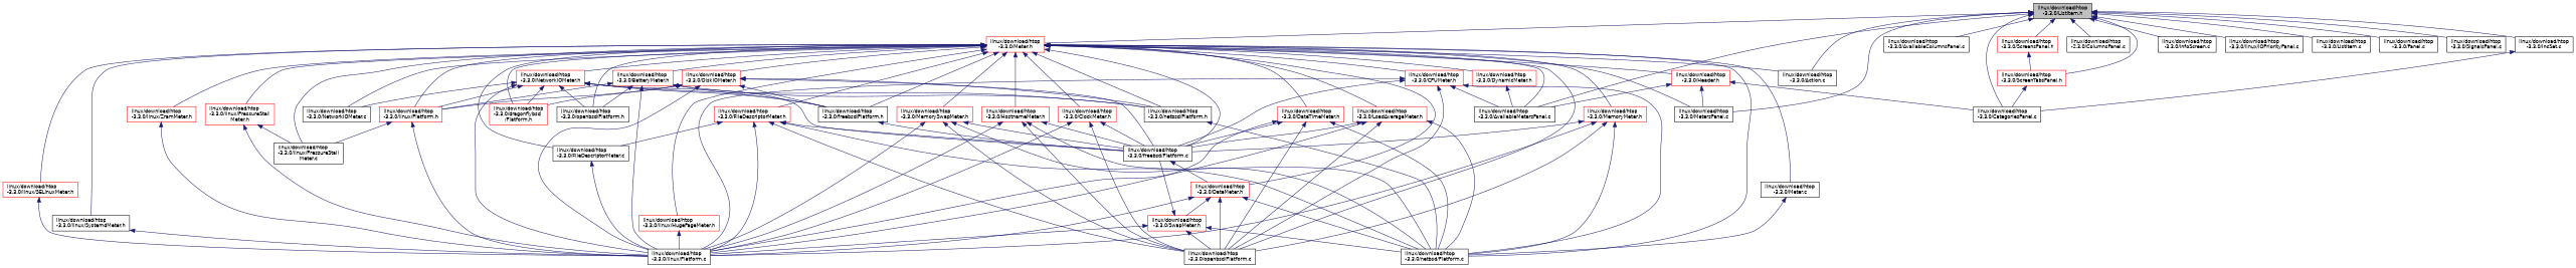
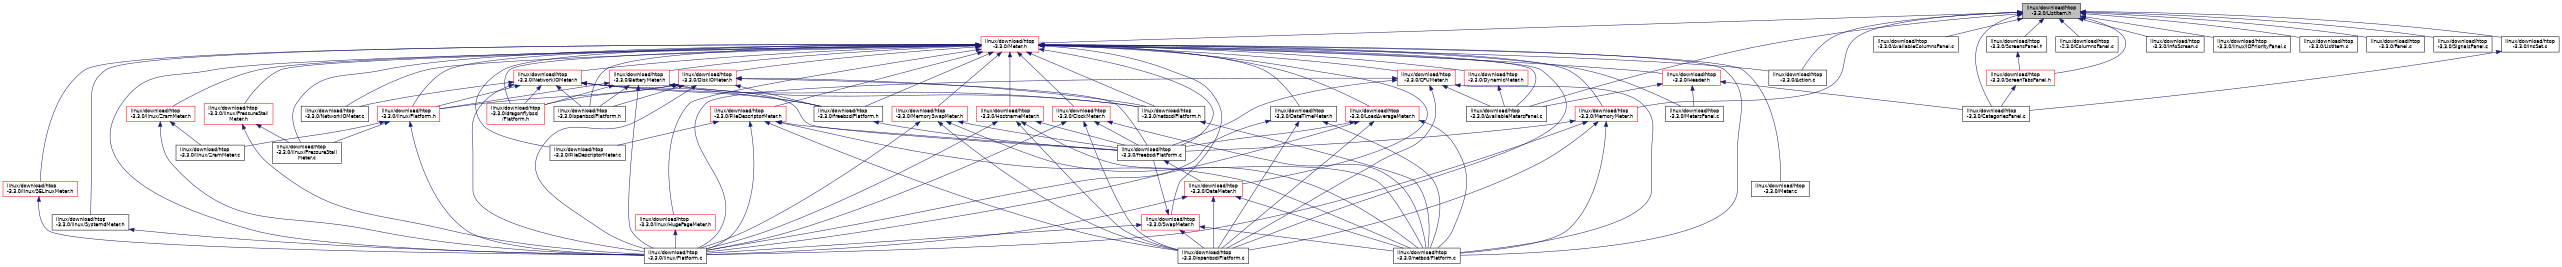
  digraph {
    node [color=black fillcolor=white fontname=Helvetica fontsize=10 shape=record style=filled]
    edge [color=midnightblue dir=back fontname=Helvetica fontsize=10 labelfontname=Helvetica labelfontsize=10 style=solid]
    n1 [fillcolor=grey75 fontcolor=black height=0.2 label="linux/download/htop\l-3.3.0/ListItem.h" width=0.4]
    n2 [color=red height=0.2 label="linux/download/htop\l-3.3.0/Meter.h" width=0.4]
    n3 [height=0.2 label="linux/download/htop\l-3.3.0/AvailableMetersPanel.c" width=0.4]
    n4 [height=0.2 label="linux/download/htop\l-3.3.0/CategoriesPanel.c" width=0.4]
    n5 [height=0.2 label="linux/download/htop\l-3.3.0/MetersPanel.c" width=0.4]
    n6 [height=0.2 label="linux/download/htop\l-3.3.0/Action.c" width=0.4]
    n7 [height=0.2 label="linux/download/htop\l-3.3.0/AvailableColumnsPanel.c" width=0.4]
-   n8 [color=red height=0.2 label="linux/download/htop\l-3.3.0/ScreensPanel.h" width=0.4]
+   n8 [height=0.2 label="linux/download/htop\l-3.3.0/ScreensPanel.h" width=0.4]
    n9 [color=red height=0.2 label="linux/download/htop\l-3.3.0/ScreenTabsPanel.h" width=0.4]
    n10 [height=0.2 label="linux/download/htop\l-2.3.0/ColumnsPanel.c" width=0.4]
    n11 [height=0.2 label="linux/download/htop\l-3.3.0/IncSet.c" width=0.4]
    n12 [height=0.2 label="linux/download/htop\l-3.3.0/InfoScreen.c" width=0.4]
    n13 [height=0.2 label="linux/download/htop\l-3.3.0/linux/IOPriorityPanel.c" width=0.4]
    n14 [height=0.2 label="linux/download/htop\l-3.3.0/ListItem.c" width=0.4]
    n15 [height=0.2 label="linux/download/htop\l-3.3.0/Panel.c" width=0.4]
    n16 [height=0.2 label="linux/download/htop\l-3.3.0/SignalsPanel.c" width=0.4]
    n17 [color=red height=0.2 label="linux/download/htop\l-3.3.0/Header.h" width=0.4]
    n18 [color=red height=0.2 label="linux/download/htop\l-3.3.0/CPUMeter.h" width=0.4]
    n19 [height=0.2 label="linux/download/htop\l-3.3.0/freebsd/Platform.c" width=0.4]
    n20 [height=0.2 label="linux/download/htop\l-3.3.0/linux/Platform.c" width=0.4]
    n21 [height=0.2 label="linux/download/htop\l-3.3.0/netbsd/Platform.c" width=0.4]
    n22 [height=0.2 label="linux/download/htop\l-3.3.0/openbsd/Platform.c" width=0.4]
    n23 [color=red height=0.2 label="linux/download/htop\l-3.3.0/DynamicMeter.h" width=0.4]
    n24 [color=red height=0.2 label="linux/download/htop\l-3.3.0/BatteryMeter.h" width=0.4]
    n25 [color=red height=0.2 label="linux/download/htop\l-3.3.0/dragonflybsd\l/Platform.h" width=0.4]
    n26 [height=0.2 label="linux/download/htop\l-3.3.0/freebsd/Platform.h" width=0.4]
    n27 [color=red height=0.2 label="linux/download/htop\l-3.3.0/linux/Platform.h" width=0.4]
    n28 [height=0.2 label="linux/download/htop\l-3.3.0/linux/PressureStall\lMeter.c" width=0.4]
    n29 [height=0.2 label="linux/download/htop\l-3.3.0/netbsd/Platform.h" width=0.4]
    n30 [height=0.2 label="linux/download/htop\l-3.3.0/openbsd/Platform.h" width=0.4]
    n31 [color=red height=0.2 label="linux/download/htop\l-3.3.0/ClockMeter.h" width=0.4]
    n32 [color=red height=0.2 label="linux/download/htop\l-3.3.0/DateMeter.h" width=0.4]
-   n33 [color=red height=0.2 label="linux/download/htop\l-3.3.0/DateTimeMeter.h" width=0.4]
+   n33 [height=0.2 label="linux/download/htop\l-3.3.0/DateTimeMeter.h" width=0.4]
    n34 [color=red height=0.2 label="linux/download/htop\l-3.3.0/DiskIOMeter.h" width=0.4]
    n35 [color=red height=0.2 label="linux/download/htop\l-3.3.0/FileDescriptorMeter.h" width=0.4]
    n36 [height=0.2 label="linux/download/htop\l-3.3.0/FileDescriptorMeter.c" width=0.4]
    n37 [color=red height=0.2 label="linux/download/htop\l-3.3.0/HostnameMeter.h" width=0.4]
    n38 [color=red height=0.2 label="linux/download/htop\l-3.3.0/linux/HugePageMeter.h" width=0.4]
    n39 [color=red height=0.2 label="linux/download/htop\l-3.3.0/linux/PressureStall\lMeter.h" width=0.4]
    n40 [color=red height=0.2 label="linux/download/htop\l-3.3.0/linux/SELinuxMeter.h" width=0.4]
    n41 [height=0.2 label="linux/download/htop\l-3.3.0/linux/SystemdMeter.h" width=0.4]
    n42 [color=red height=0.2 label="linux/download/htop\l-3.3.0/linux/ZramMeter.h" width=0.4]
    n43 [color=red height=0.2 label="linux/download/htop\l-3.3.0/LoadAverageMeter.h" width=0.4]
    n44 [color=red height=0.2 label="linux/download/htop\l-3.3.0/MemoryMeter.h" width=0.4]
    n45 [color=red height=0.2 label="linux/download/htop\l-3.3.0/MemorySwapMeter.h" width=0.4]
    n46 [color=red height=0.2 label="linux/download/htop\l-3.3.0/SwapMeter.h" width=0.4]
    n47 [height=0.2 label="linux/download/htop\l-3.3.0/Meter.c" width=0.4]
    n48 [color=red height=0.2 label="linux/download/htop\l-3.3.0/NetworkIOMeter.h" width=0.4]
    n49 [height=0.2 label="linux/download/htop\l-3.3.0/NetworkIOMeter.c" width=0.4]
+   n50 [height=0.2 label="linux/download/htop\l-3.3.0/linux/ZramMeter.c" width=0.4]
    n1 -> n2
    n1 -> n3
    n1 -> n4
-   n1 -> n5
+   n1 -> n44
    n1 -> n6
    n1 -> n7
    n1 -> n8
    n1 -> n9
    n1 -> n10
    n1 -> n11
    n1 -> n12
    n1 -> n13
    n1 -> n14
    n1 -> n15
    n1 -> n16
    n2 -> n3
    n2 -> n5
    n2 -> n6
    n2 -> n17
    n2 -> n18
    n2 -> n19
-   n36 -> n20
+   n2 -> n20
    n2 -> n21
    n2 -> n22
    n2 -> n23
    n2 -> n24
    n2 -> n25
    n2 -> n26
    n2 -> n27
    n2 -> n28
    n2 -> n29
    n2 -> n30
    n2 -> n31
    n2 -> n32
    n2 -> n33
    n2 -> n34
    n2 -> n35
    n2 -> n36
    n2 -> n37
    n2 -> n38
    n2 -> n39
    n2 -> n40
    n2 -> n41
    n2 -> n42
    n2 -> n43
    n2 -> n44
    n2 -> n45
-   n32 -> n46
+   n2 -> n46
    n2 -> n47
    n2 -> n48
    n2 -> n49
    n8 -> n9
    n9 -> n4
    n11 -> n4
    n17 -> n3
    n17 -> n4
    n17 -> n5
    n18 -> n3
    n18 -> n19
    n18 -> n20
    n18 -> n21
    n18 -> n22
    n19 -> n32
    n23 -> n3
    n24 -> n20
+   n24 -> n25
    n24 -> n26
    n24 -> n27
    n24 -> n29
    n24 -> n30
    n26 -> n19
    n27 -> n20
    n27 -> n28
+   n27 -> n50
    n29 -> n21
    n31 -> n19
    n31 -> n20
-   n47 -> n21
+   n31 -> n21
    n31 -> n22
    n32 -> n20
    n32 -> n21
    n32 -> n22
-   n33 -> n19
    n33 -> n20
    n33 -> n21
    n33 -> n22
    n34 -> n19
    n34 -> n20
    n34 -> n25
    n34 -> n26
    n34 -> n27
    n34 -> n29
+   n34 -> n30
    n35 -> n19
    n35 -> n20
    n35 -> n21
    n35 -> n22
    n35 -> n36
    n37 -> n19
    n37 -> n20
    n37 -> n21
    n37 -> n22
    n38 -> n20
    n39 -> n20
    n39 -> n28
    n40 -> n20
    n41 -> n20
    n42 -> n20
+   n42 -> n50
    n43 -> n19
    n43 -> n20
    n43 -> n21
    n43 -> n22
    n44 -> n19
    n44 -> n20
    n44 -> n21
    n44 -> n22
    n45 -> n19
    n45 -> n20
    n45 -> n21
    n45 -> n22
    n46 -> n19
    n46 -> n20
    n46 -> n21
    n46 -> n22
    n48 -> n19
    n48 -> n20
    n48 -> n25
    n48 -> n26
    n48 -> n27
    n48 -> n29
    n48 -> n30
    n48 -> n49
  }
